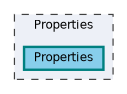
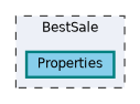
  digraph {
    compound=true
    n1 [color=teal fillcolor=skyblue fontname=Helvetica fontsize=10 height=0.2 label=Properties shape=box style="filled,bold" width=0.4]
    subgraph cluster_1 {
      bgcolor="#edf0f7"
      fontname=Helvetica
      fontsize=10
-     label=Properties
+     label=BestSale
      pencolor=grey25
      style="filled,dashed"
      n1
    }
  }
